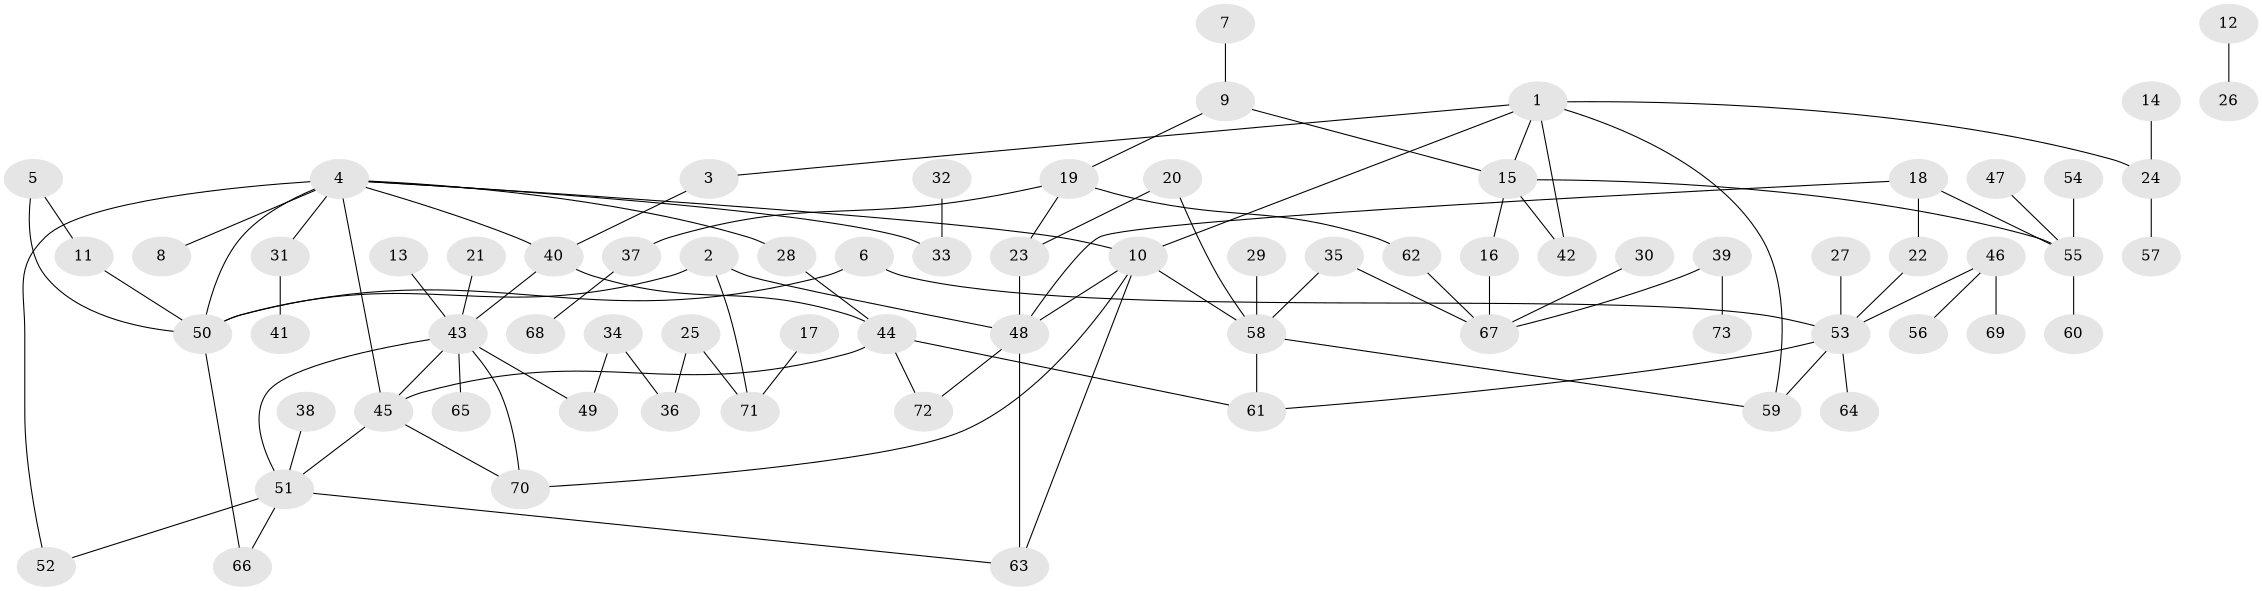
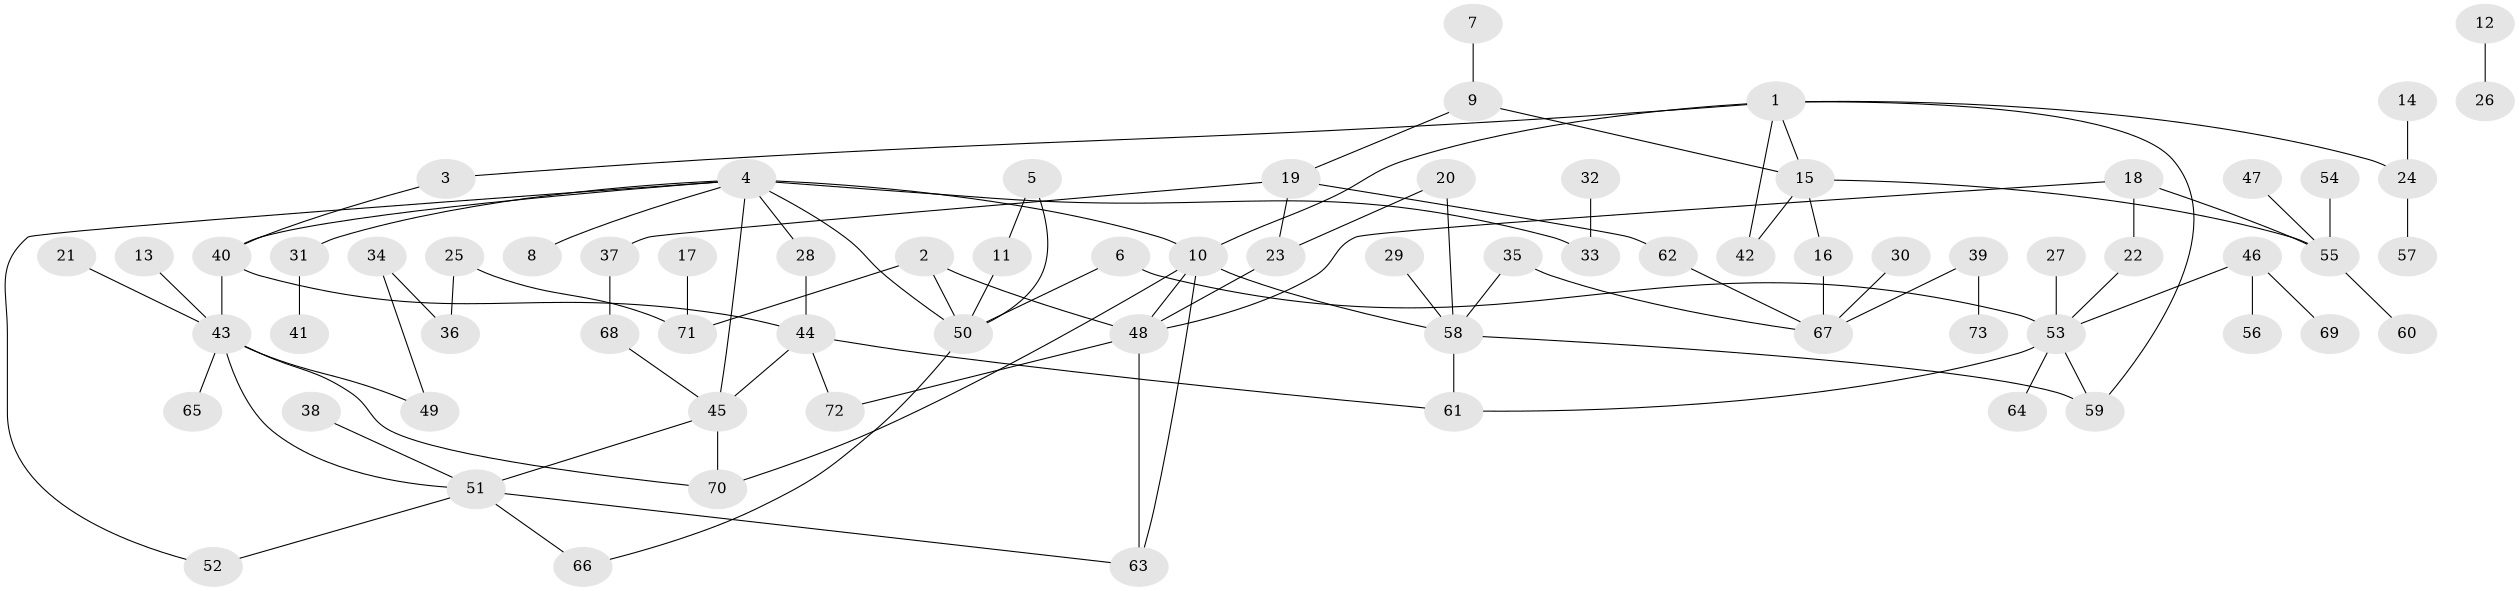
  graph {
    node [color=gray90 style=filled]
    edge [weight=1.0]
    1
    3
    10
    15
    24
    42
    59
    40
    48
    58
    63
    70
    16
    55
    57
    2
    50
    71
    11
    72
    66
    43
    44
    4
    8
    28
    31
    33
    45
    52
    41
    51
    5
    6
    53
    61
    64
    7
    9
    19
    23
    37
    62
    12
    26
    13
    49
    65
    14
    67
    60
    17
    18
    22
    68
    20
    21
    25
    36
    27
    29
    30
    32
    34
    35
    38
    39
    73
    46
    56
    69
    47
    54
    1 -- 3
    1 -- 10
    1 -- 15
    1 -- 24
    1 -- 42
    1 -- 59
    3 -- 40
    10 -- 48
    10 -- 58
    10 -- 63
    10 -- 70
    15 -- 42
    15 -- 16
    15 -- 55
    24 -- 57
    40 -- 43
    40 -- 44
    48 -- 63
    48 -- 72
    58 -- 59
    58 -- 61
    16 -- 67
    55 -- 60
    2 -- 48
    2 -- 50
    2 -- 71
    50 -- 66
    11 -- 50
    43 -- 70
-   43 -- 45
+   68 -- 45
    43 -- 51
    43 -- 49
    43 -- 65
    44 -- 72
    44 -- 45
    44 -- 61
    4 -- 10
    4 -- 40
    4 -- 50
    4 -- 8
    4 -- 28
    4 -- 31
    4 -- 33
    4 -- 45
    4 -- 52
    28 -- 44
    31 -- 41
    45 -- 70
    45 -- 51
    51 -- 63
    51 -- 66
    51 -- 52
    5 -- 50
    5 -- 11
    6 -- 50
    6 -- 53
    53 -- 59
    53 -- 61
    53 -- 64
    7 -- 9
    9 -- 15
    9 -- 19
    19 -- 23
    19 -- 37
    19 -- 62
    23 -- 48
    37 -- 68
    62 -- 67
    12 -- 26
    13 -- 43
    14 -- 24
    17 -- 71
    18 -- 48
    18 -- 55
    18 -- 22
    22 -- 53
    20 -- 58
    20 -- 23
    21 -- 43
    25 -- 71
    25 -- 36
    27 -- 53
    29 -- 58
    30 -- 67
    32 -- 33
    34 -- 49
    34 -- 36
    35 -- 58
    35 -- 67
    38 -- 51
    39 -- 67
    39 -- 73
    46 -- 53
    46 -- 56
    46 -- 69
    47 -- 55
    54 -- 55
  }
